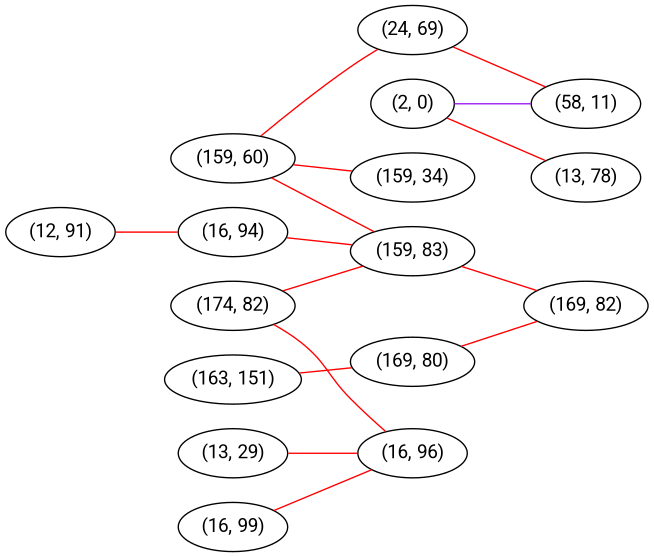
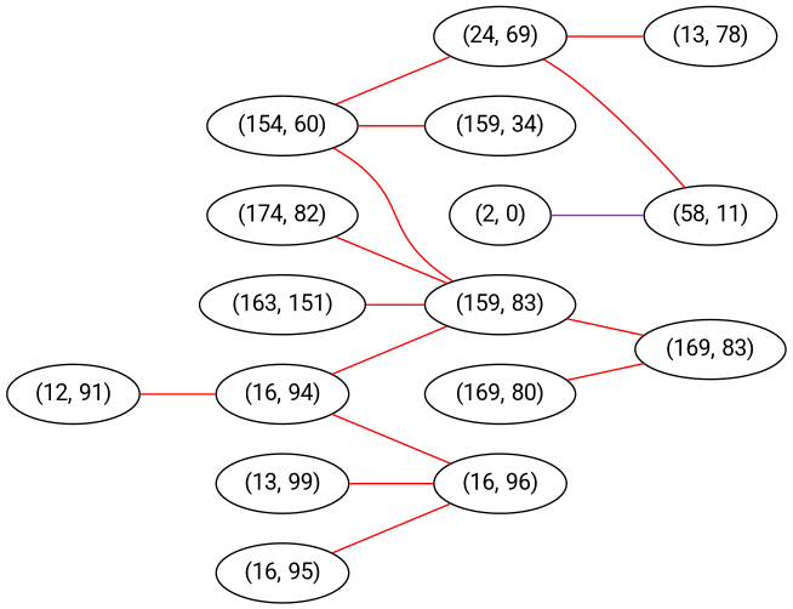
  graph {
    fontname=Roboto
    rankdir=LR
    node [fontname=Roboto]
    edge [color=red fontname=Roboto weight=1]
-   "(159, 60)"
+   "(159, 60)" [label="(154, 60)"]
    "(24, 69)"
    "(159, 34)"
    "(159, 83)"
    "(58, 11)"
    n6 [label="(13, 78)"]
-   "(169, 82)"
+   "(169, 82)" [label="(169, 83)"]
    n8 [label="(2, 0)"]
    "(12, 91)"
    "(16, 94)"
    "(16, 96)"
-   "(13, 99)" [label="(13, 29)"]
-   "(16, 99)"
+   "(13, 99)"
+   "(16, 99)" [label="(16, 95)"]
    "(174, 82)"
    "(163, 151)"
    "(169, 80)"
    "(159, 60)" -- "(24, 69)"
    "(159, 60)" -- "(159, 34)"
    "(159, 60)" -- "(159, 83)"
    "(24, 69)" -- "(58, 11)"
-   n8 -- n6
+   "(24, 69)" -- n6
    "(159, 83)" -- "(169, 82)"
    n8 -- "(58, 11)" [color=purple weight=4]
    "(12, 91)" -- "(16, 94)"
    "(16, 94)" -- "(159, 83)"
-   "(174, 82)" -- "(16, 96)"
+   "(16, 94)" -- "(16, 96)"
    "(13, 99)" -- "(16, 96)"
    "(16, 99)" -- "(16, 96)"
    "(174, 82)" -- "(159, 83)"
-   "(163, 151)" -- "(169, 80)"
+   "(163, 151)" -- "(159, 83)"
    "(169, 80)" -- "(169, 82)"
  }
